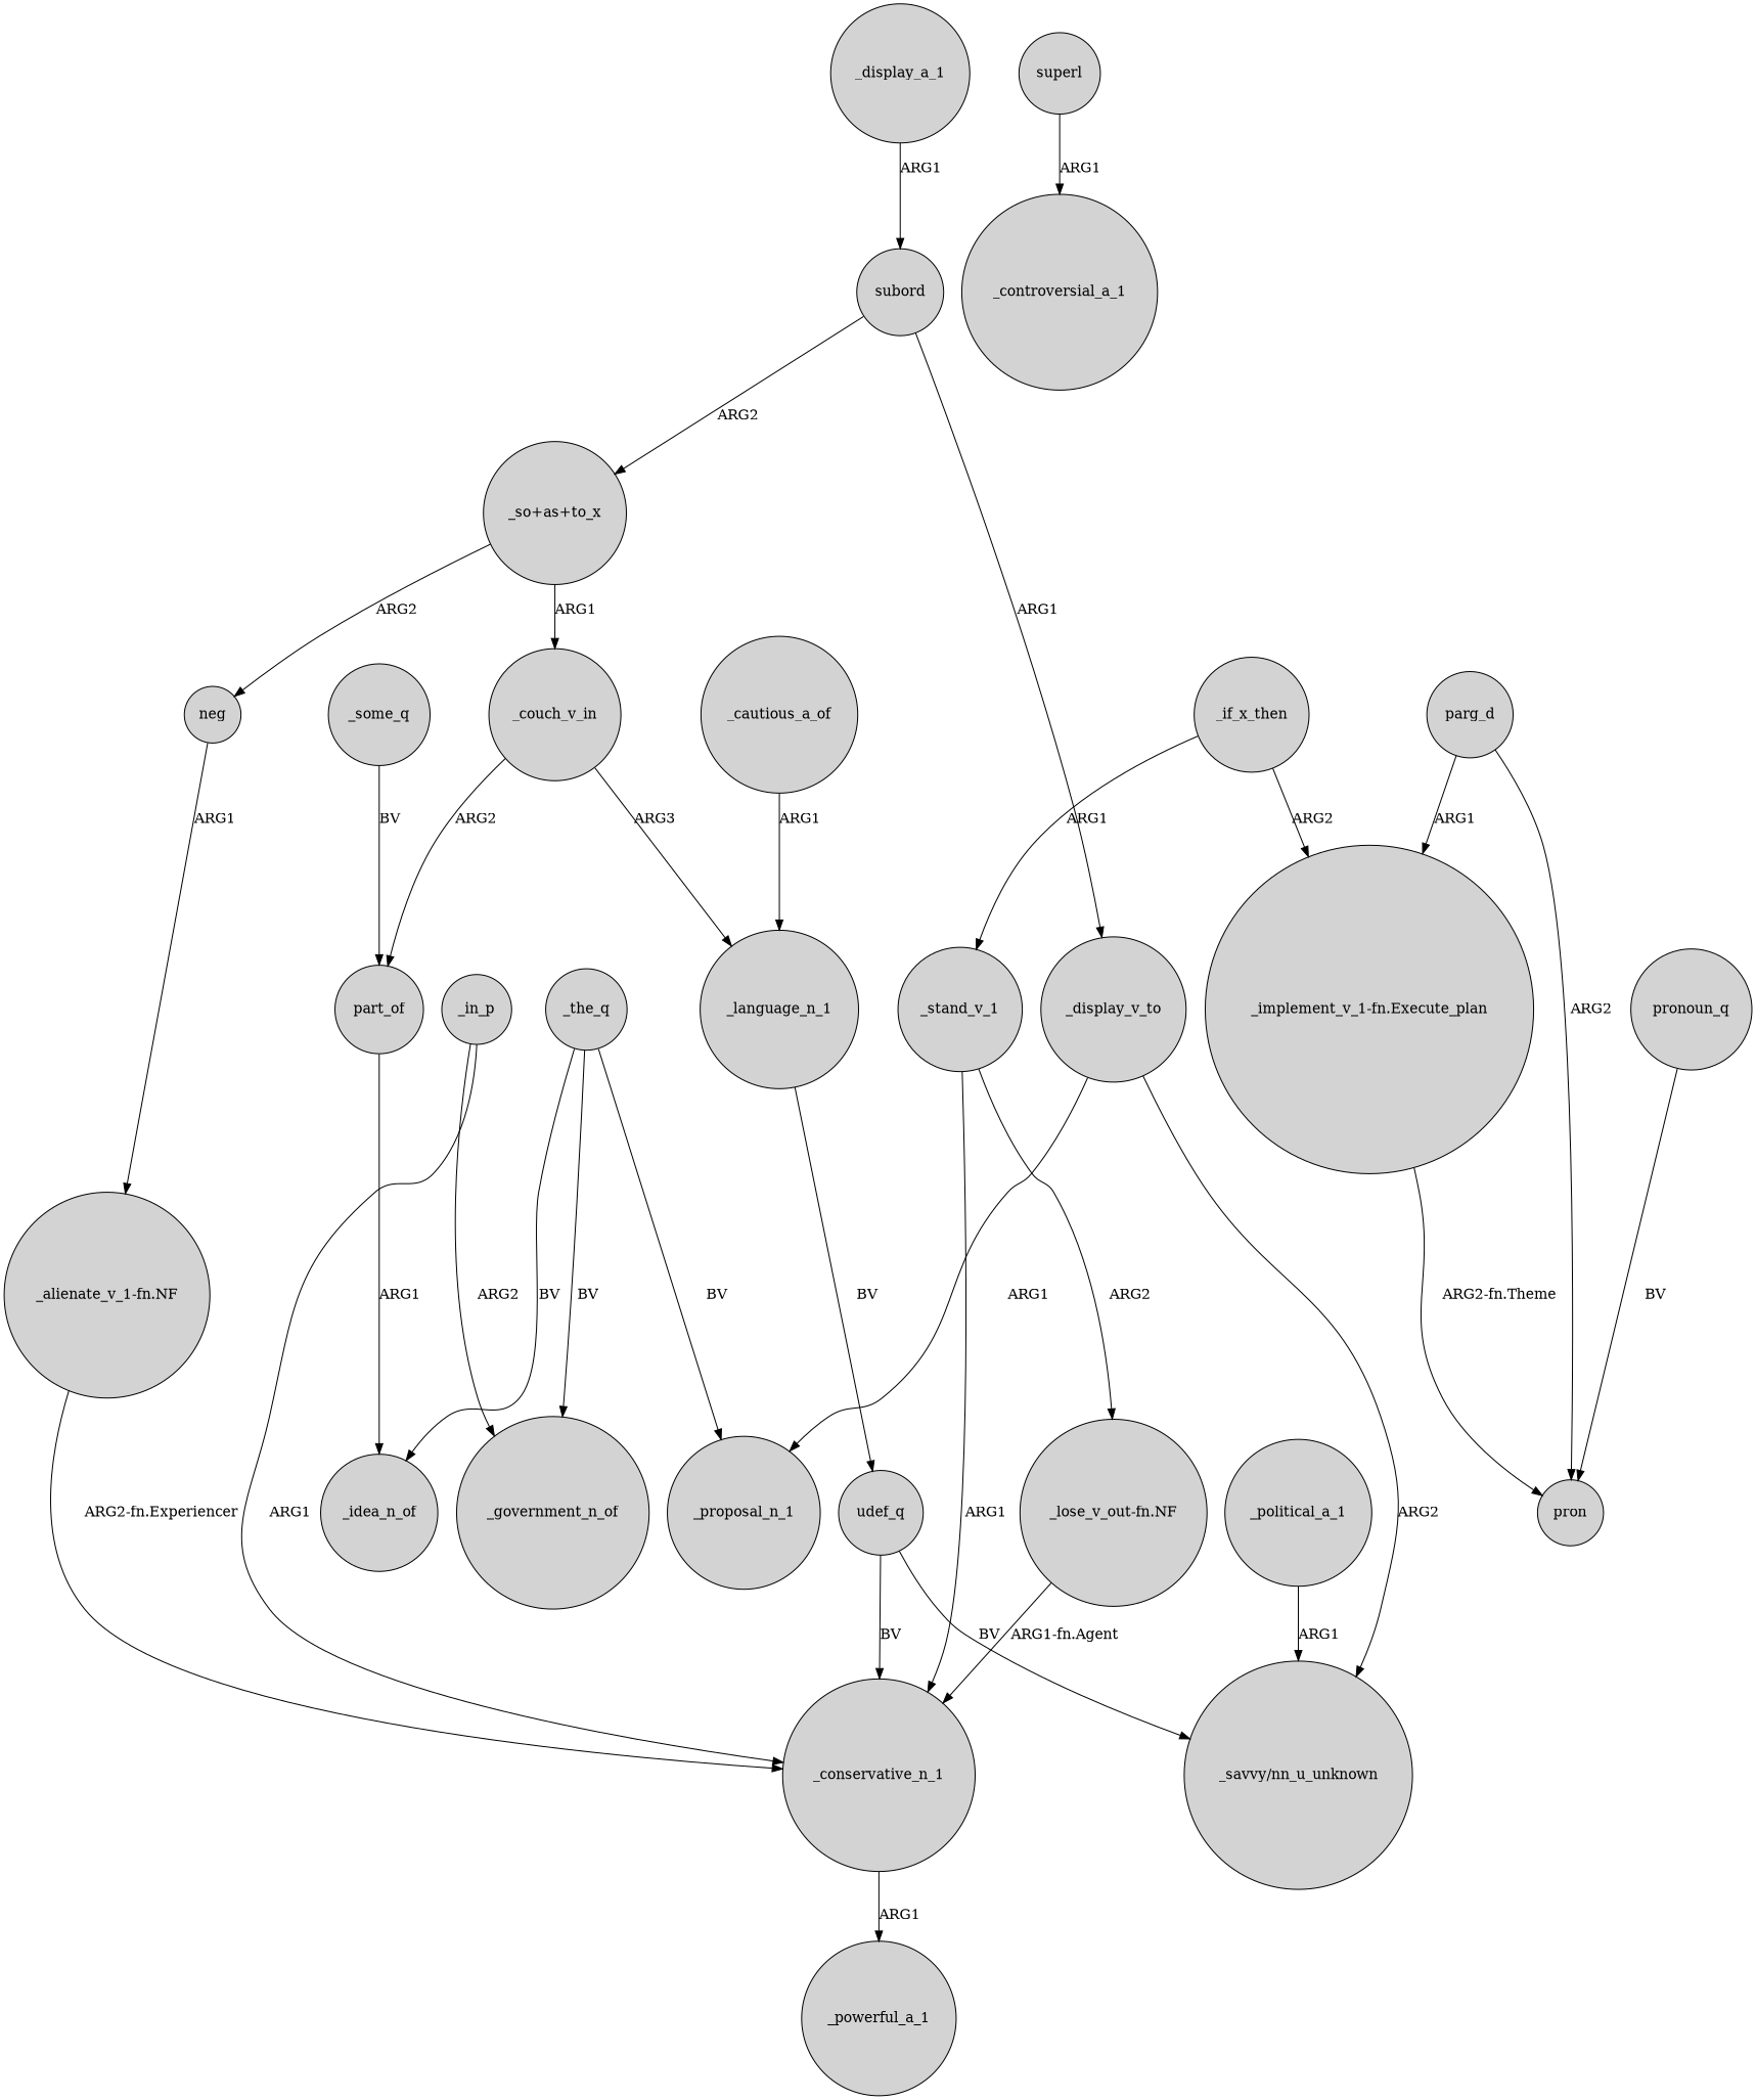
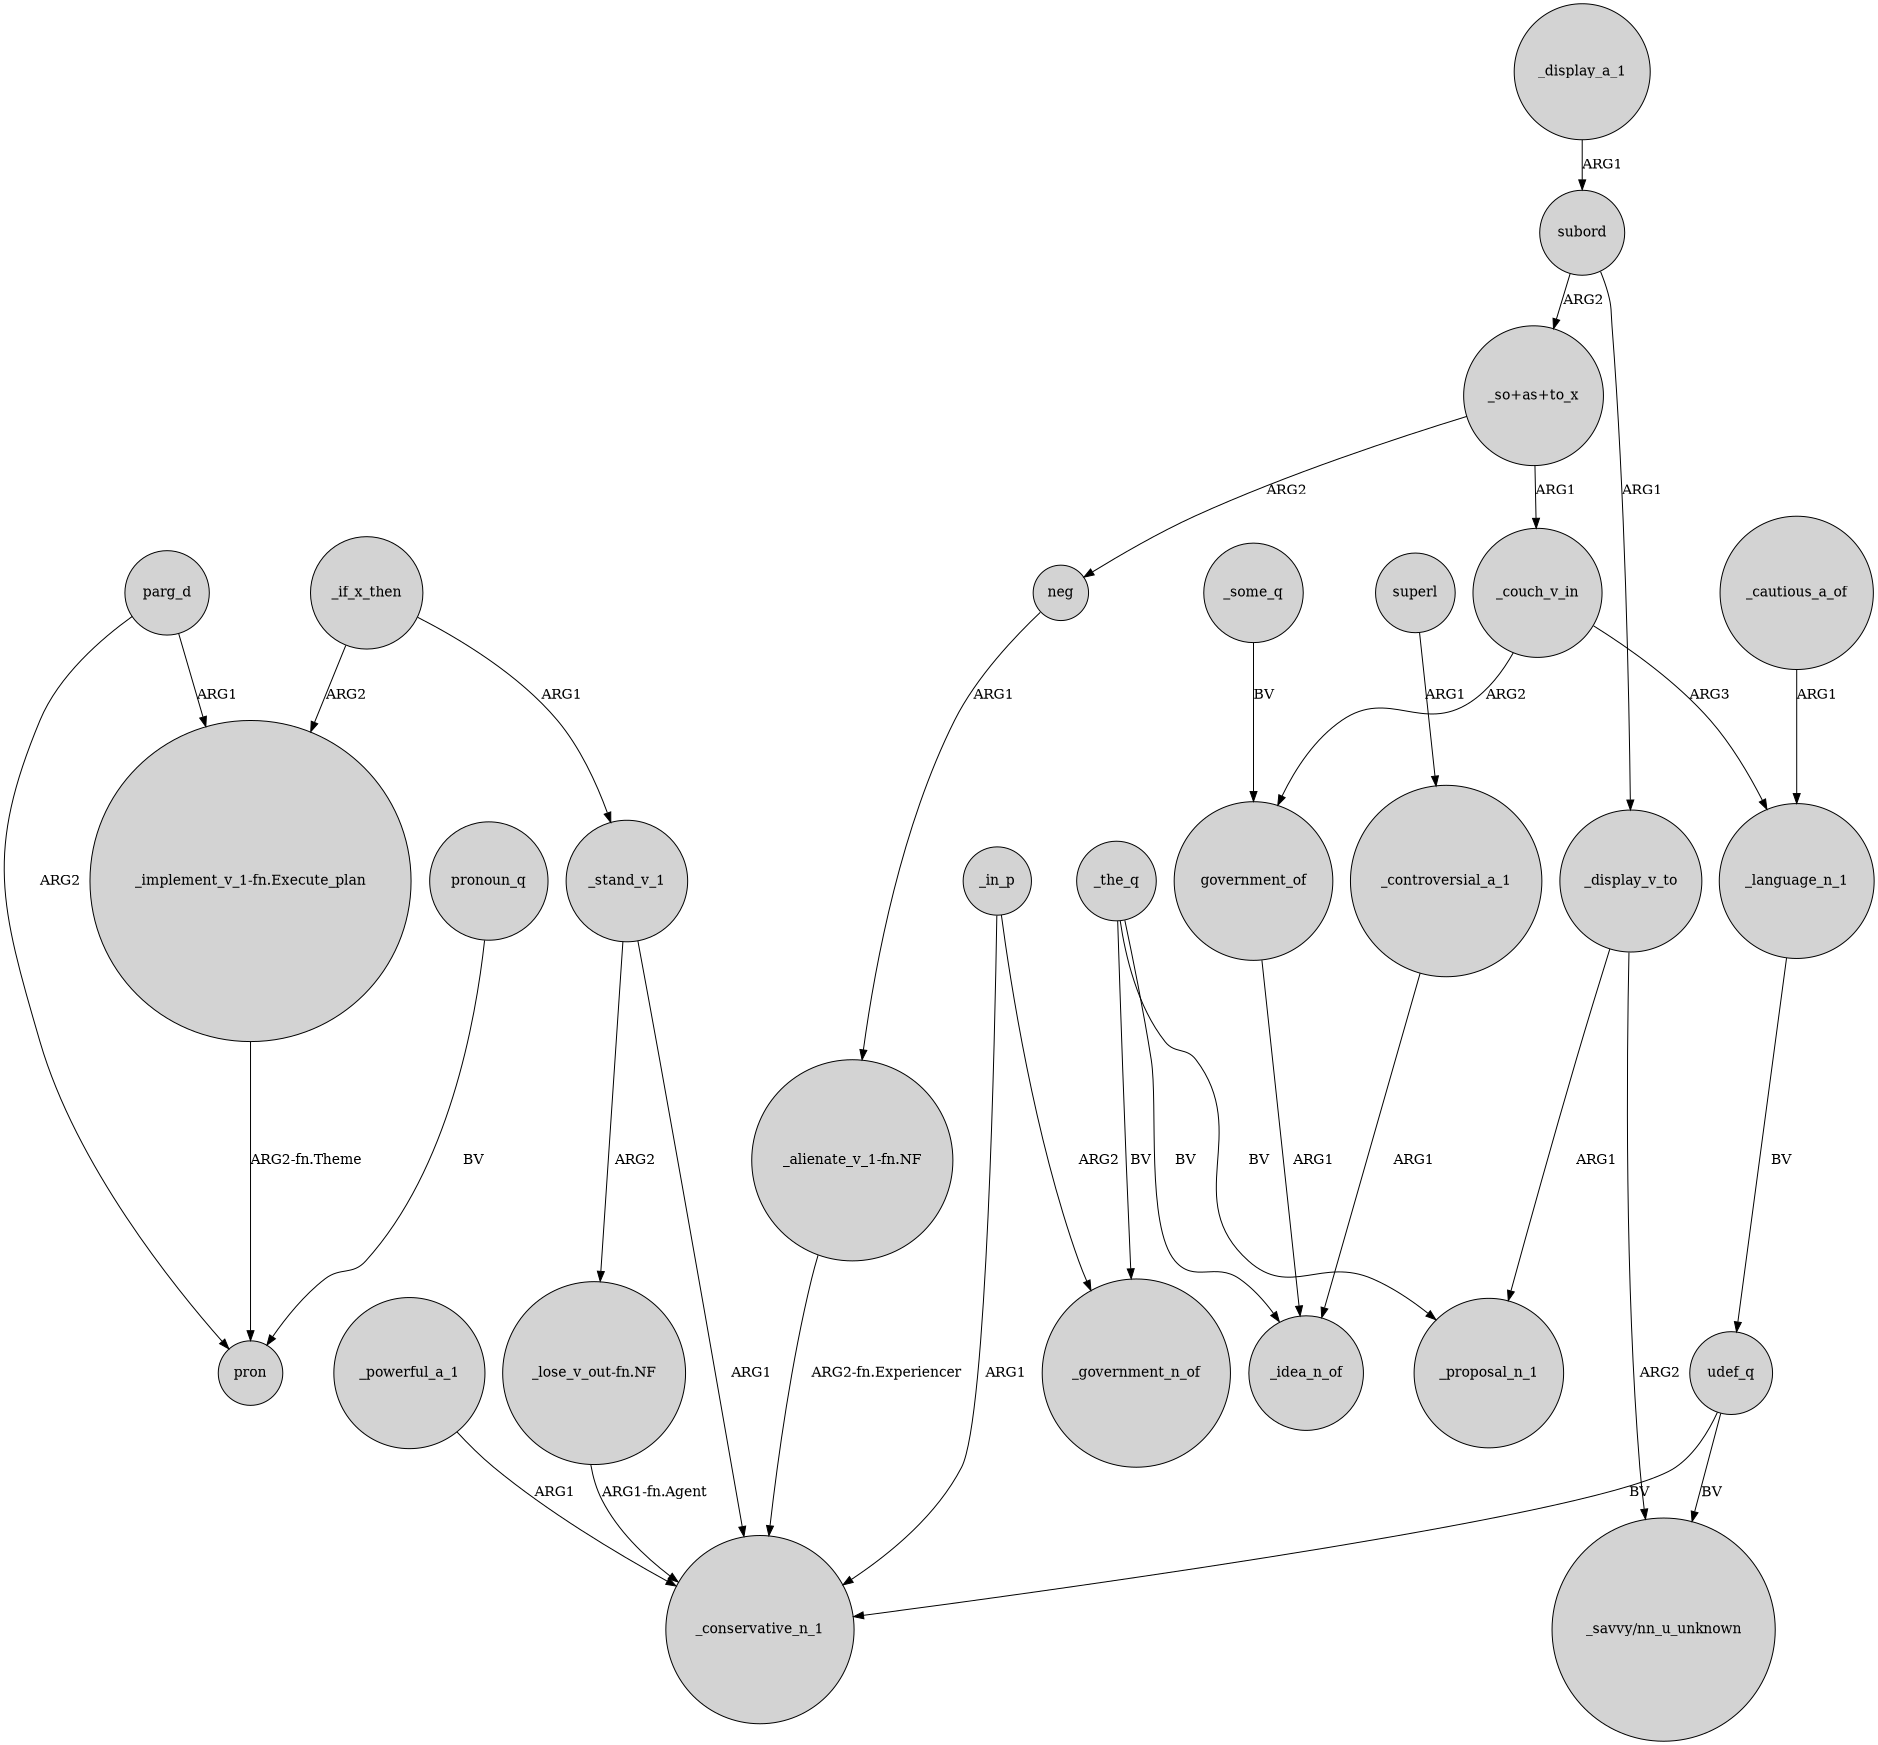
  digraph {
    node [shape=circle style=filled]
    _couch_v_in
-   part_of
+   part_of [label=government_of]
    _language_n_1
    _idea_n_of
    udef_q
    _cautious_a_of
    _stand_v_1
    _conservative_n_1
    "_lose_v_out-fn.NF"
    _the_q
    _proposal_n_1
    _government_n_of
    _powerful_a_1
    subord
    "_so+as+to_x"
    _display_v_to
    neg
    "_savvy/nn_u_unknown"
    "_alienate_v_1-fn.NF"
    parg_d
    "_implement_v_1-fn.Execute_plan"
    pron
-   _political_a_1
    _in_p
    _some_q
    pronoun_q
    _controversial_a_1
    n28 [label=_display_a_1]
    superl
    _if_x_then
    _couch_v_in -> part_of [label=ARG2]
    _couch_v_in -> _language_n_1 [label=ARG3]
    part_of -> _idea_n_of [label=ARG1]
    _language_n_1 -> udef_q [label=BV]
    udef_q -> _conservative_n_1 [label=BV]
    udef_q -> "_savvy/nn_u_unknown" [label=BV]
    _cautious_a_of -> _language_n_1 [label=ARG1]
    _stand_v_1 -> _conservative_n_1 [label=ARG1]
    _stand_v_1 -> "_lose_v_out-fn.NF" [label=ARG2]
    "_lose_v_out-fn.NF" -> _conservative_n_1 [label="ARG1-fn.Agent"]
    _the_q -> _idea_n_of [label=BV]
    _the_q -> _proposal_n_1 [label=BV]
    _the_q -> _government_n_of [label=BV]
-   _conservative_n_1 -> _powerful_a_1 [label=ARG1]
+   _powerful_a_1 -> _conservative_n_1 [label=ARG1]
    subord -> "_so+as+to_x" [label=ARG2]
    subord -> _display_v_to [label=ARG1]
    "_so+as+to_x" -> _couch_v_in [label=ARG1]
    "_so+as+to_x" -> neg [label=ARG2]
    _display_v_to -> _proposal_n_1 [label=ARG1]
    _display_v_to -> "_savvy/nn_u_unknown" [label=ARG2]
    neg -> "_alienate_v_1-fn.NF" [label=ARG1]
    "_alienate_v_1-fn.NF" -> _conservative_n_1 [label="ARG2-fn.Experiencer"]
    parg_d -> "_implement_v_1-fn.Execute_plan" [label=ARG1]
    parg_d -> pron [label=ARG2]
    "_implement_v_1-fn.Execute_plan" -> pron [label="ARG2-fn.Theme"]
-   _political_a_1 -> "_savvy/nn_u_unknown" [label=ARG1]
    _in_p -> _conservative_n_1 [label=ARG1]
    _in_p -> _government_n_of [label=ARG2]
    _some_q -> part_of [label=BV]
    pronoun_q -> pron [label=BV]
+   _controversial_a_1 -> _idea_n_of [label=ARG1]
    n28 -> subord [label=ARG1]
    superl -> _controversial_a_1 [label=ARG1]
    _if_x_then -> _stand_v_1 [label=ARG1]
    _if_x_then -> "_implement_v_1-fn.Execute_plan" [label=ARG2]
  }
